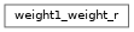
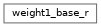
  digraph {
    rankdir=LR
-   n1 [color=grey40 fillcolor=white fontname=Helvetica fontsize=10 height=0.2 label=weight1_weight_r shape=box style=filled width=0.4]
+   n1 [color=grey40 fillcolor=white fontname=Helvetica fontsize=10 height=0.2 label=weight1_base_r shape=box style=filled width=0.4]
  }
